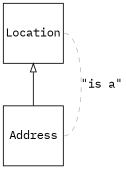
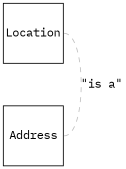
  digraph {
    rankdir=TB
    fontname="IBM Plex Mono"
    node [fixedsize=true shape=square fontname="IBM Plex Mono"]
    edge [arrowtail=empty fontname="IBM Plex Mono"]
    Location [width=1]
    Address [width=1]
-   Location -> Address [dir=back]
    Location -> Address [arrowhead=none color=grey headport=e label="\"is a\"" style=dashed tailport=e]
  }
